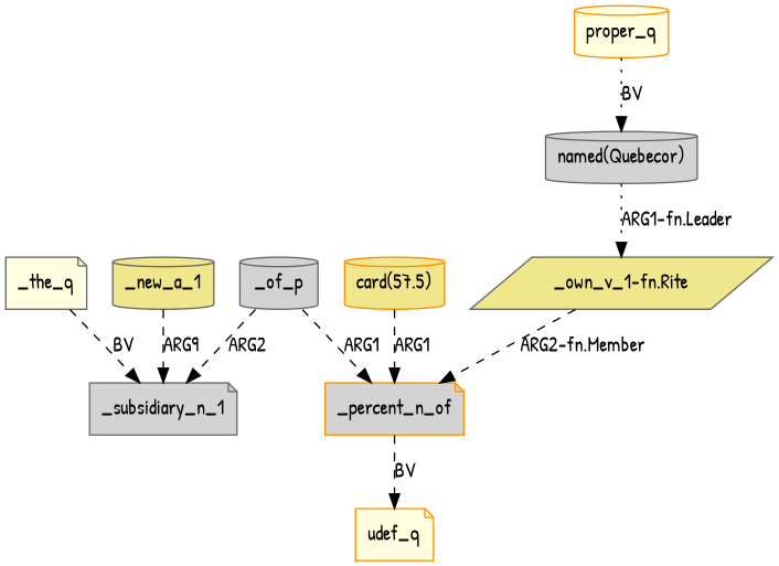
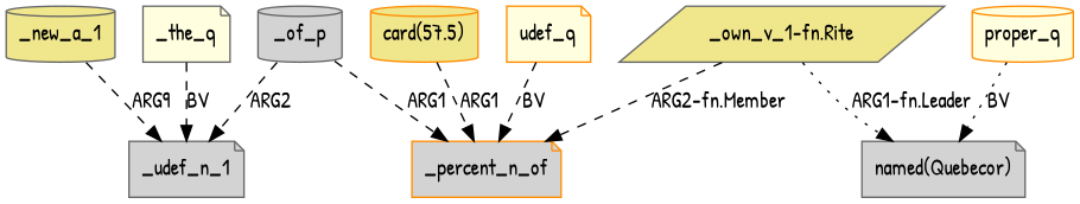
  digraph {
    fontname="Patrick Hand"
    node [color=gray40 fillcolor=lightgrey fontname="Patrick Hand" shape=note style=filled]
    edge [fontname="Patrick Hand" style=dashed]
    udef_q [color=darkorange fillcolor=lightyellow]
    _percent_n_of [color=darkorange]
    _of_p [shape=cylinder]
-   _subsidiary_n_1
+   _subsidiary_n_1 [label=_udef_n_1]
    "card(57.5)" [color=darkorange fillcolor=khaki shape=cylinder]
    "_own_v_1-fn.Rite" [fillcolor=khaki shape=parallelogram]
-   "named(Quebecor)" [shape=cylinder]
+   "named(Quebecor)"
    _new_a_1 [fillcolor=khaki shape=cylinder]
    proper_q [color=darkorange fillcolor=lightyellow shape=cylinder]
    _the_q [fillcolor=lightyellow]
-   _percent_n_of -> udef_q [label=BV]
+   udef_q -> _percent_n_of [label=BV]
    _of_p -> _percent_n_of [label=ARG1]
    _of_p -> _subsidiary_n_1 [label=ARG2]
    "card(57.5)" -> _percent_n_of [label=ARG1]
    "_own_v_1-fn.Rite" -> _percent_n_of [label="ARG2-fn.Member"]
-   "named(Quebecor)" -> "_own_v_1-fn.Rite" [label="ARG1-fn.Leader" style=dotted]
+   "_own_v_1-fn.Rite" -> "named(Quebecor)" [label="ARG1-fn.Leader" style=dotted]
    _new_a_1 -> _subsidiary_n_1 [label=ARG9]
    proper_q -> "named(Quebecor)" [label=BV style=dotted]
    _the_q -> _subsidiary_n_1 [label=BV]
  }
